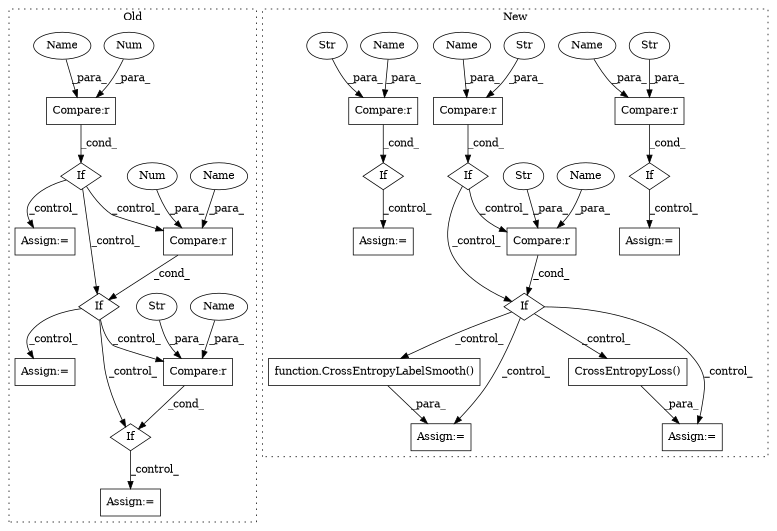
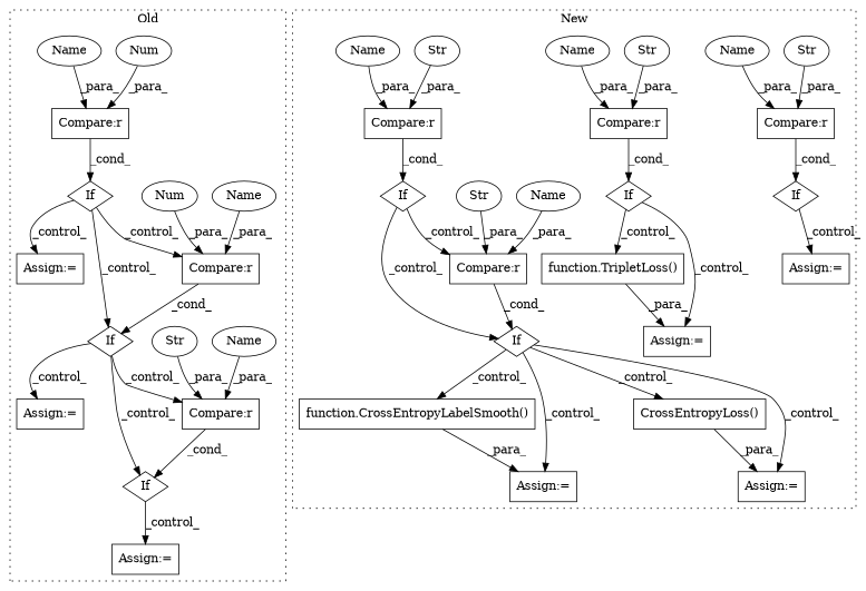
  digraph {
    node [a=96 l=3 s=461 shape=box]
    n1 [l="0,14" label=If s="461,478" shape=diamond]
    n2 [a=40 l=17 label="Compare:r"]
    n3 [l="0,14" label=If s="666,688" shape=diamond]
    n4 [a=76 label=Num s=475 shape=ellipse]
    n5 [l="3,14" label=If s="365,384" shape=diamond]
    n6 [a=40 l=16 label="Compare:r" s=368]
    n7 [a=76 l=2 label=Num s=382 shape=ellipse]
    n8 [a=40 l=22 label="Compare:r" s=666]
    n9 [a=66 l=8 label=Str s=680 shape=ellipse]
    n10 [a=68 label="Assign:=" s=404]
    n11 [a=68 label="Assign:=" s=708]
    n12 [a=68 label="Assign:=" s=498]
    n13 [a=87 l=10 label=Name s=368 shape=ellipse]
    n14 [a=87 l=10 label=Name s=666 shape=ellipse]
    n15 [a=87 l=10 label=Name shape=ellipse]
    n16 [a=75 l="24,1" label="function.CrossEntropyLabelSmooth()" s="1993,2028"]
    n17 [l="3,14" label=If s="1882,1912" shape=diamond]
    n18 [a=40 l=31 label="Compare:r" s=1929]
    n19 [l="3,18" label=If s="1926,1960" shape=diamond]
    n20 [a=66 l=13 label=Str s=1929 shape=ellipse]
    n21 [a=40 l=27 label="Compare:r" s=1885]
    n22 [a=66 l=9 label=Str s=1885 shape=ellipse]
    n23 [a=75 l=21 label="CrossEntropyLoss()" s=2079]
    n24 [a=40 l=27 label="Compare:r" s=2124]
    n25 [l="3,14" label=If s="2121,2151" shape=diamond]
    n26 [a=66 l=9 label=Str s=2124 shape=ellipse]
    n27 [a=40 l=32 label="Compare:r" s=2271]
    n28 [l="3,14" label=If s="2268,2303" shape=diamond]
    n29 [a=66 l=14 label=Str s=2271 shape=ellipse]
    n30 [a=68 label="Assign:=" s=2330]
    n31 [a=68 label="Assign:=" s=2076]
    n32 [a=68 label="Assign:=" s=1990]
    n33 [a=68 label="Assign:=" s=2178]
+   n34 [a=75 l="12,51" label="function.TripletLoss()" s="2181,2199"]
    n35 [a=87 l=14 label=Name s=2289 shape=ellipse]
    n36 [a=87 l=14 label=Name s=1946 shape=ellipse]
    n37 [a=87 l=14 label=Name s=2137 shape=ellipse]
    n38 [a=87 l=14 label=Name s=1898 shape=ellipse]
    subgraph cluster_1 {
      label=Old
      style=dotted
      n1
      n2
      n3
      n4
      n5
      n6
      n7
      n8
      n9
      n10
      n11
      n12
      n13
      n14
      n15
    }
    subgraph cluster_2 {
      label=New
      style=dotted
      n16
      n17
      n18
      n19
      n20
      n21
      n22
      n23
      n24
      n25
      n26
      n27
      n28
      n29
      n30
      n31
      n32
      n33
+     n34
      n35
      n36
      n37
      n38
    }
    n1 -> n3 [label=_control_]
    n1 -> n8 [label=_control_]
    n1 -> n12 [label=_control_]
    n2 -> n1 [label=_cond_]
    n3 -> n11 [label=_control_]
    n4 -> n2 [label=_para_]
    n5 -> n1 [label=_control_]
    n5 -> n2 [label=_control_]
    n5 -> n10 [label=_control_]
    n6 -> n5 [label=_cond_]
    n7 -> n6 [label=_para_]
    n8 -> n3 [label=_cond_]
    n9 -> n8 [label=_para_]
    n13 -> n6 [label=_para_]
    n14 -> n8 [label=_para_]
    n15 -> n2 [label=_para_]
    n16 -> n32 [label=_para_]
    n17 -> n18 [label=_control_]
    n17 -> n19 [label=_control_]
    n18 -> n19 [label=_cond_]
    n19 -> n16 [label=_control_]
    n19 -> n23 [label=_control_]
    n19 -> n31 [label=_control_]
    n19 -> n32 [label=_control_]
    n20 -> n18 [label=_para_]
    n21 -> n17 [label=_cond_]
    n22 -> n21 [label=_para_]
    n23 -> n31 [label=_para_]
    n24 -> n25 [label=_cond_]
    n25 -> n33 [label=_control_]
+   n25 -> n34 [label=_control_]
    n26 -> n24 [label=_para_]
    n27 -> n28 [label=_cond_]
    n28 -> n30 [label=_control_]
    n29 -> n27 [label=_para_]
+   n34 -> n33 [label=_para_]
    n35 -> n27 [label=_para_]
    n36 -> n18 [label=_para_]
    n37 -> n24 [label=_para_]
    n38 -> n21 [label=_para_]
  }
